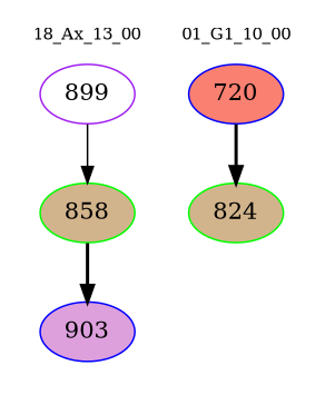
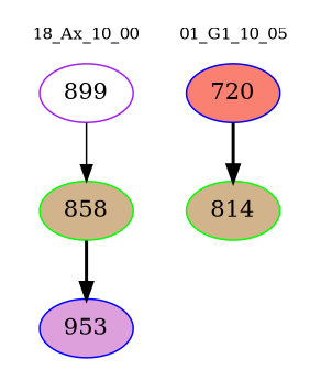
  digraph {
    node [color=green fillcolor=tan style=filled]
    edge [color=black style=bold]
    n1 [color=purple fillcolor=white label=899]
    n2 [label=858]
-   n3 [color=blue fillcolor=plum label=903]
+   n3 [color=blue fillcolor=plum label=953]
    n4 [color=blue fillcolor=salmon label=720]
-   n5 [label=824]
+   n5 [label=814]
    subgraph cluster_1 {
      color=white
      fontsize=10
-     label="18_Ax_13_00"
+     label="18_Ax_10_00"
      n1
      n2
      n3
    }
    subgraph cluster_2 {
      color=white
      fontsize=10
-     label="01_G1_10_00"
+     label="01_G1_10_05"
      n4
      n5
    }
    n1 -> n2 [style=solid]
    n2 -> n3
    n4 -> n5
  }
